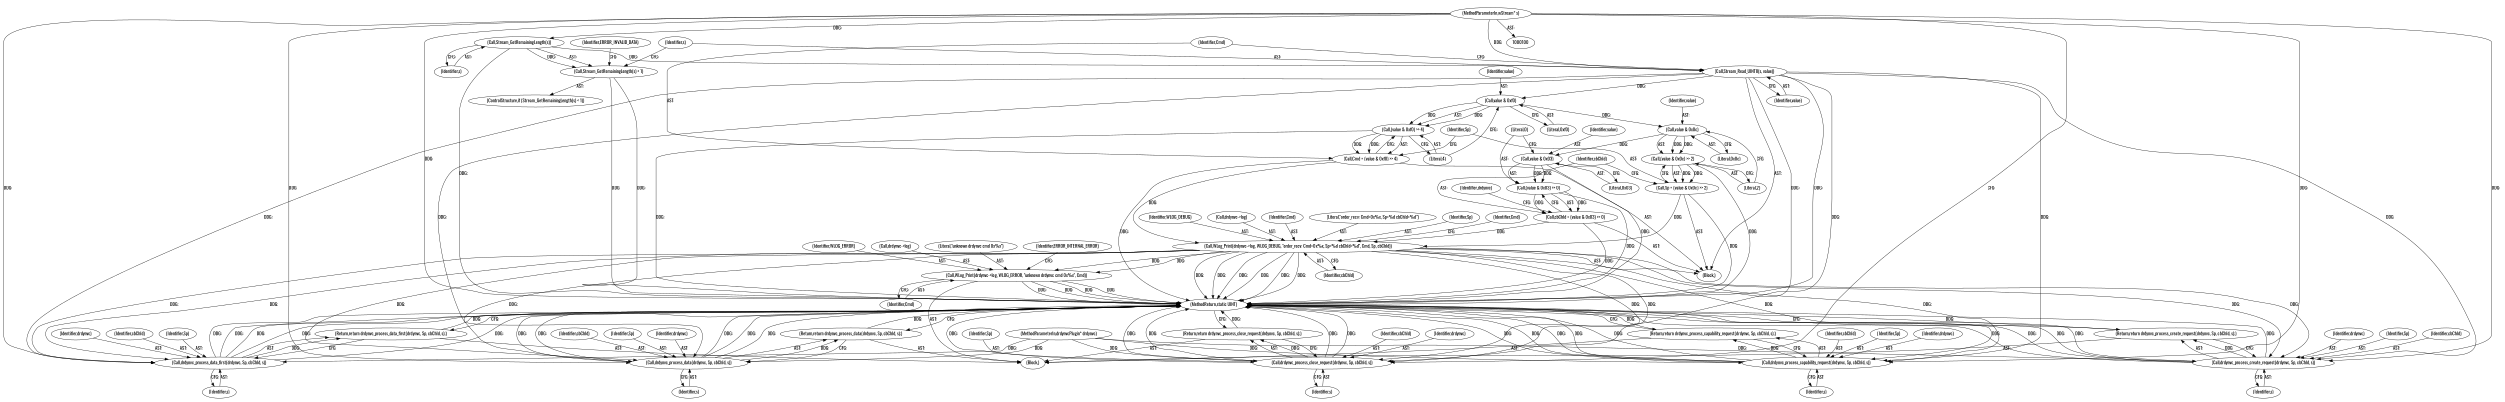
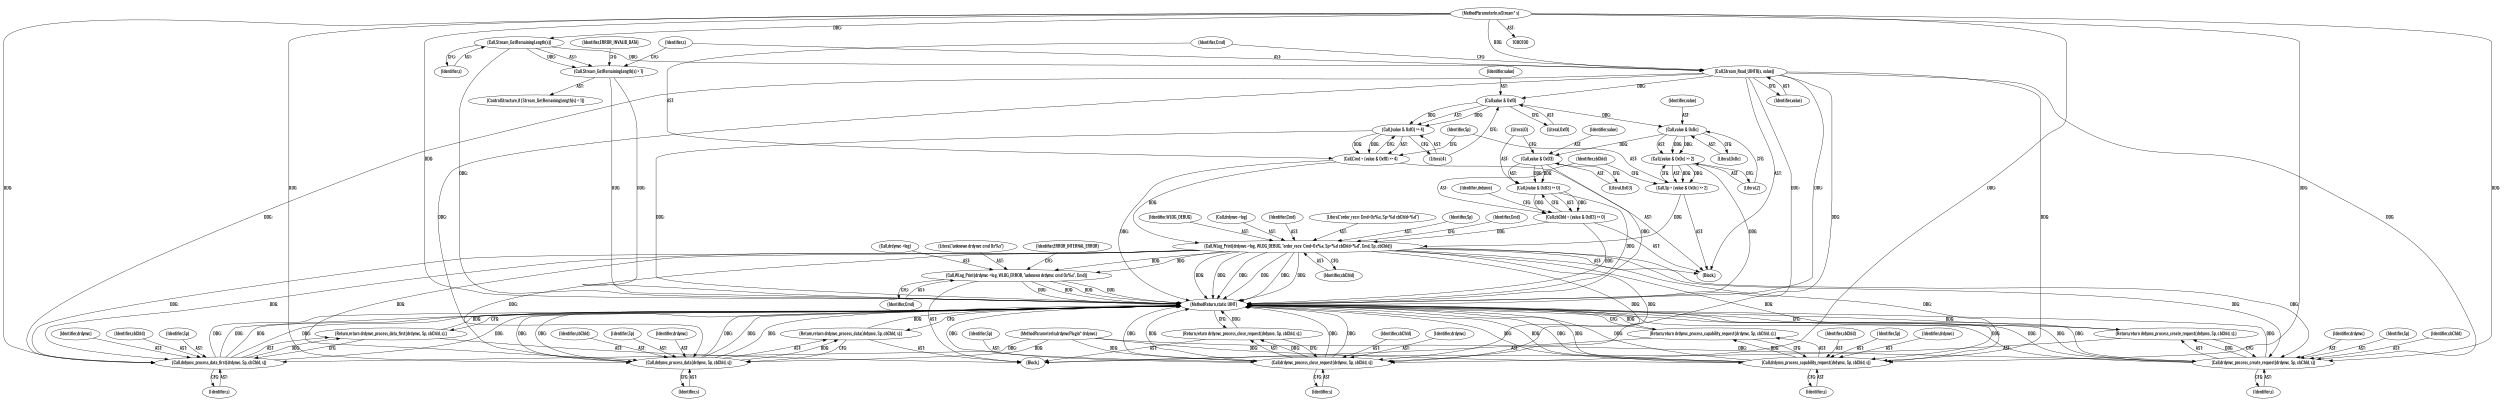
  digraph {
    fontname=Oswald
    node [fontname=Oswald]
    edge [fontname=Oswald]
    n1 [label="(Call,Stream_GetRemainingLength(s))"]
    n2 [label="(Call,Stream_GetRemainingLength(s) < 1)"]
    n3 [label="(Call,Stream_Read_UINT8(s, value))"]
    n4 [label="(Identifier,s)"]
    n5 [label="(MethodReturn,static UINT)"]
    n6 [label="(ControlStructure,if (Stream_GetRemainingLength(s) < 1))"]
    n7 [label="(Call,drdynvc_process_capability_request(drdynvc, Sp, cbChId, s))"]
    n8 [label="(Call,drdynvc_process_create_request(drdynvc, Sp, cbChId, s))"]
    n9 [label="(Call,drdynvc_process_data_first(drdynvc, Sp, cbChId, s))"]
    n10 [label="(Call,drdynvc_process_data(drdynvc, Sp, cbChId, s))"]
    n11 [label="(Call,drdynvc_process_close_request(drdynvc, Sp, cbChId, s))"]
    n12 [label="(Call,value & 0xf0)"]
    n13 [label="(Identifier,value)"]
    n14 [label="(Block,)"]
    n15 [label="(Return,return drdynvc_process_capability_request(drdynvc, Sp, cbChId, s);)"]
    n16 [label="(Return,return drdynvc_process_create_request(drdynvc, Sp, cbChId, s);)"]
    n17 [label="(Return,return drdynvc_process_data_first(drdynvc, Sp, cbChId, s);)"]
    n18 [label="(Return,return drdynvc_process_data(drdynvc, Sp, cbChId, s);)"]
    n19 [label="(Return,return drdynvc_process_close_request(drdynvc, Sp, cbChId, s);)"]
    n20 [label="(MethodParameterIn,wStream* s)"]
    1000100
    n22 [label="(Identifier,s)"]
    n23 [label="(Identifier,s)"]
    n24 [label="(Identifier,s)"]
    n25 [label="(Identifier,s)"]
    n26 [label="(Identifier,s)"]
    n27 [label="(Call,(value & 0xf0) >> 4)"]
    n28 [label="(Call,value & 0x0c)"]
    n29 [label="(Literal,0xf0)"]
    n30 [label="(Call,Cmd = (value & 0xf0) >> 4)"]
    n31 [label="(Literal,4)"]
    n32 [label="(Call,(value & 0x0c) >> 2)"]
    n33 [label="(Call,value & 0x03)"]
    n34 [label="(Literal,0x0c)"]
    n35 [label="(Call,WLog_Print(drdynvc->log, WLOG_DEBUG, \"order_recv: Cmd=0x%x, Sp=%d cbChId=%d\", Cmd, Sp, cbChId))"]
    n36 [label="(Call,WLog_Print(drdynvc->log, WLOG_ERROR, \"unknown drdynvc cmd 0x%x\", Cmd))"]
    n37 [label="(Identifier,cbChId)"]
    n38 [label="(Block,)"]
    n39 [label="(Identifier,Cmd)"]
    n40 [label="(Call,Sp = (value & 0x0c) >> 2)"]
    n41 [label="(Literal,2)"]
    n42 [label="(Call,(value & 0x03) >> 0)"]
    n43 [label="(Literal,0x03)"]
    n44 [label="(Call,cbChId = (value & 0x03) >> 0)"]
    n45 [label="(Literal,0)"]
    n46 [label="(Identifier,s)"]
    n47 [label="(Identifier,WLOG_DEBUG)"]
    n48 [label="(Identifier,drdynvc)"]
    n49 [label="(Identifier,cbChId)"]
    n50 [label="(Identifier,cbChId)"]
    n51 [label="(Literal,\"unknown drdynvc cmd 0x%x\")"]
    n52 [label="(Identifier,cbChId)"]
    n53 [label="(Identifier,ERROR_INVALID_DATA)"]
    n54 [label="(Identifier,drdynvc)"]
    n55 [label="(Identifier,drdynvc)"]
    n56 [label="(Identifier,cbChId)"]
    n57 [label="(Identifier,ERROR_INTERNAL_ERROR)"]
    n58 [label="(Identifier,Sp)"]
    n59 [label="(Identifier,Cmd)"]
    n60 [label="(Identifier,drdynvc)"]
    n61 [label="(Call,drdynvc->log)"]
    n62 [label="(Identifier,Sp)"]
-   n63 [label="(Identifier,WLOG_ERROR)"]
    n64 [label="(Identifier,Cmd)"]
    n65 [label="(Identifier,value)"]
    n66 [label="(Identifier,Sp)"]
    n67 [label="(Identifier,Sp)"]
    n68 [label="(Literal,\"order_recv: Cmd=0x%x, Sp=%d cbChId=%d\")"]
    n69 [label="(Identifier,Sp)"]
    n70 [label="(Identifier,cbChId)"]
    n71 [label="(Identifier,Sp)"]
    n72 [label="(MethodParameterIn,drdynvcPlugin* drdynvc)"]
    n73 [label="(Identifier,drdynvc)"]
    n74 [label="(Identifier,Cmd)"]
    n75 [label="(Identifier,cbChId)"]
    n76 [label="(Identifier,drdynvc)"]
    n77 [label="(Identifier,value)"]
    n78 [label="(Call,drdynvc->log)"]
    n79 [label="(Identifier,Sp)"]
    n80 [label="(Identifier,value)"]
    n1 -> n2 [label="AST: "]
    n1 -> n2 [label="DDG: "]
    n1 -> n3 [label="DDG: "]
    n1 -> n4 [label="CFG: "]
    n1 -> n5 [label="DDG: "]
    n2 -> n5 [label="DDG: "]
    n2 -> n5 [label="DDG: "]
    n2 -> n6 [label="AST: "]
    n3 -> n5 [label="DDG: "]
    n3 -> n5 [label="DDG: "]
    n3 -> n7 [label="DDG: "]
    n3 -> n8 [label="DDG: "]
    n3 -> n9 [label="DDG: "]
    n3 -> n10 [label="DDG: "]
    n3 -> n11 [label="DDG: "]
    n3 -> n12 [label="DDG: "]
    n3 -> n13 [label="CFG: "]
    n3 -> n14 [label="AST: "]
    n4 -> n1 [label="AST: "]
    n5 -> n15 [label="CFG: "]
    n5 -> n16 [label="CFG: "]
    n5 -> n17 [label="CFG: "]
    n5 -> n18 [label="CFG: "]
    n5 -> n19 [label="CFG: "]
    n7 -> n5 [label="DDG: "]
    n7 -> n5 [label="DDG: "]
    n7 -> n5 [label="DDG: "]
    n7 -> n5 [label="DDG: "]
    n7 -> n5 [label="DDG: "]
    n7 -> n15 [label="AST: "]
    n7 -> n15 [label="DDG: "]
    n7 -> n22 [label="CFG: "]
    n8 -> n5 [label="DDG: "]
    n8 -> n5 [label="DDG: "]
    n8 -> n5 [label="DDG: "]
    n8 -> n5 [label="DDG: "]
    n8 -> n5 [label="DDG: "]
    n8 -> n16 [label="AST: "]
    n8 -> n16 [label="DDG: "]
    n8 -> n23 [label="CFG: "]
    n9 -> n5 [label="DDG: "]
    n9 -> n5 [label="DDG: "]
    n9 -> n5 [label="DDG: "]
    n9 -> n5 [label="DDG: "]
    n9 -> n5 [label="DDG: "]
    n9 -> n17 [label="AST: "]
    n9 -> n17 [label="DDG: "]
    n9 -> n24 [label="CFG: "]
    n10 -> n5 [label="DDG: "]
    n10 -> n5 [label="DDG: "]
    n10 -> n5 [label="DDG: "]
    n10 -> n5 [label="DDG: "]
    n10 -> n5 [label="DDG: "]
    n10 -> n18 [label="AST: "]
    n10 -> n18 [label="DDG: "]
    n10 -> n25 [label="CFG: "]
    n11 -> n5 [label="DDG: "]
    n11 -> n5 [label="DDG: "]
    n11 -> n5 [label="DDG: "]
    n11 -> n5 [label="DDG: "]
    n11 -> n5 [label="DDG: "]
    n11 -> n19 [label="AST: "]
    n11 -> n19 [label="DDG: "]
    n11 -> n26 [label="CFG: "]
    n12 -> n27 [label="AST: "]
    n12 -> n27 [label="DDG: "]
    n12 -> n27 [label="DDG: "]
    n12 -> n28 [label="DDG: "]
    n12 -> n29 [label="CFG: "]
    n13 -> n3 [label="AST: "]
    n15 -> n5 [label="DDG: "]
    n15 -> n7 [label="CFG: "]
    n15 -> n38 [label="AST: "]
    n16 -> n5 [label="DDG: "]
    n16 -> n8 [label="CFG: "]
    n16 -> n38 [label="AST: "]
    n17 -> n5 [label="DDG: "]
    n17 -> n9 [label="CFG: "]
    n17 -> n38 [label="AST: "]
    n18 -> n5 [label="DDG: "]
    n18 -> n10 [label="CFG: "]
    n18 -> n38 [label="AST: "]
    n19 -> n5 [label="DDG: "]
    n19 -> n11 [label="CFG: "]
    n19 -> n38 [label="AST: "]
    n20 -> n1 [label="DDG: "]
    n20 -> n3 [label="DDG: "]
    n20 -> n5 [label="DDG: "]
    n20 -> n7 [label="DDG: "]
    n20 -> n8 [label="DDG: "]
    n20 -> n9 [label="DDG: "]
    n20 -> n10 [label="DDG: "]
-   n20 -> n11 [label="CFG: "]
+   n20 -> n11 [label="DDG: "]
    n20 -> 1000100 [label="AST: "]
    n22 -> n7 [label="AST: "]
    n23 -> n8 [label="AST: "]
    n24 -> n9 [label="AST: "]
    n25 -> n10 [label="AST: "]
    n26 -> n11 [label="AST: "]
    n27 -> n5 [label="DDG: "]
    n27 -> n30 [label="AST: "]
    n27 -> n30 [label="DDG: "]
    n27 -> n30 [label="DDG: "]
    n27 -> n31 [label="CFG: "]
    n28 -> n32 [label="AST: "]
    n28 -> n32 [label="DDG: "]
    n28 -> n32 [label="DDG: "]
    n28 -> n33 [label="DDG: "]
    n28 -> n34 [label="CFG: "]
    n29 -> n12 [label="AST: "]
    n30 -> n5 [label="DDG: "]
    n30 -> n14 [label="AST: "]
    n30 -> n27 [label="CFG: "]
    n30 -> n35 [label="DDG: "]
    n31 -> n12 [label="CFG: "]
    n31 -> n27 [label="AST: "]
    n32 -> n5 [label="DDG: "]
    n32 -> n40 [label="AST: "]
    n32 -> n40 [label="DDG: "]
    n32 -> n40 [label="DDG: "]
    n32 -> n41 [label="CFG: "]
    n33 -> n5 [label="DDG: "]
    n33 -> n42 [label="AST: "]
    n33 -> n42 [label="DDG: "]
    n33 -> n42 [label="DDG: "]
    n33 -> n43 [label="CFG: "]
    n34 -> n28 [label="AST: "]
    n35 -> n5 [label="DDG: "]
    n35 -> n5 [label="DDG: "]
    n35 -> n5 [label="DDG: "]
    n35 -> n5 [label="DDG: "]
    n35 -> n5 [label="DDG: "]
    n35 -> n5 [label="DDG: "]
    n35 -> n7 [label="DDG: "]
    n35 -> n7 [label="DDG: "]
    n35 -> n8 [label="DDG: "]
    n35 -> n8 [label="DDG: "]
    n35 -> n9 [label="DDG: "]
    n35 -> n9 [label="DDG: "]
    n35 -> n10 [label="DDG: "]
    n35 -> n10 [label="DDG: "]
    n35 -> n11 [label="DDG: "]
    n35 -> n11 [label="DDG: "]
    n35 -> n14 [label="AST: "]
    n35 -> n36 [label="DDG: "]
    n35 -> n36 [label="DDG: "]
    n35 -> n37 [label="CFG: "]
    n36 -> n5 [label="DDG: "]
    n36 -> n5 [label="DDG: "]
    n36 -> n5 [label="DDG: "]
    n36 -> n5 [label="DDG: "]
    n36 -> n38 [label="AST: "]
    n36 -> n39 [label="CFG: "]
    n37 -> n35 [label="AST: "]
    n39 -> n36 [label="AST: "]
-   n40 -> n5 [label="DDG: "]
    n40 -> n14 [label="AST: "]
    n40 -> n32 [label="CFG: "]
    n40 -> n35 [label="DDG: "]
    n41 -> n28 [label="CFG: "]
    n41 -> n32 [label="AST: "]
    n42 -> n5 [label="DDG: "]
    n42 -> n44 [label="AST: "]
    n42 -> n44 [label="DDG: "]
    n42 -> n44 [label="DDG: "]
    n43 -> n33 [label="AST: "]
    n44 -> n5 [label="DDG: "]
    n44 -> n14 [label="AST: "]
    n44 -> n35 [label="DDG: "]
    n44 -> n42 [label="CFG: "]
    n45 -> n33 [label="CFG: "]
    n45 -> n42 [label="AST: "]
    n46 -> n2 [label="CFG: "]
    n46 -> n3 [label="AST: "]
    n47 -> n35 [label="AST: "]
    n48 -> n8 [label="AST: "]
    n49 -> n10 [label="AST: "]
    n50 -> n40 [label="CFG: "]
    n50 -> n44 [label="AST: "]
    n51 -> n36 [label="AST: "]
    n52 -> n7 [label="AST: "]
    n53 -> n2 [label="CFG: "]
    n54 -> n9 [label="AST: "]
    n55 -> n44 [label="CFG: "]
    n56 -> n11 [label="AST: "]
    n57 -> n36 [label="CFG: "]
    n58 -> n7 [label="AST: "]
    n59 -> n3 [label="CFG: "]
    n59 -> n30 [label="AST: "]
    n60 -> n11 [label="AST: "]
    n61 -> n35 [label="AST: "]
    n62 -> n8 [label="AST: "]
-   n63 -> n36 [label="AST: "]
    n64 -> n35 [label="AST: "]
    n65 -> n28 [label="AST: "]
    n66 -> n11 [label="AST: "]
    n67 -> n30 [label="CFG: "]
    n67 -> n40 [label="AST: "]
    n68 -> n35 [label="AST: "]
    n69 -> n10 [label="AST: "]
    n70 -> n9 [label="AST: "]
    n71 -> n35 [label="AST: "]
    n72 -> n7 [label="DDG: "]
    n72 -> n8 [label="DDG: "]
    n72 -> n9 [label="DDG: "]
    n72 -> n10 [label="DDG: "]
    n72 -> n11 [label="DDG: "]
    n73 -> n10 [label="AST: "]
    n74 -> n35 [label="CFG: "]
    n75 -> n8 [label="AST: "]
    n76 -> n7 [label="AST: "]
    n77 -> n12 [label="AST: "]
    n78 -> n36 [label="AST: "]
    n79 -> n9 [label="AST: "]
    n80 -> n33 [label="AST: "]
  }
